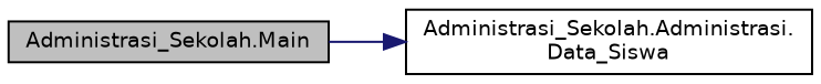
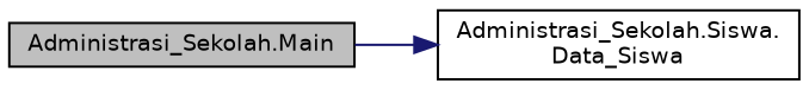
  digraph {
    rankdir=LR
    node [color=black fontname=Helvetica fontsize=10 shape=record style=filled]
    n1 [fillcolor=grey75 fontcolor=black height=0.2 label="Administrasi_Sekolah.Main" width=0.4]
-   n2 [fillcolor=white height=0.2 label="Administrasi_Sekolah.Administrasi.\lData_Siswa" width=0.4]
+   n2 [fillcolor=white height=0.2 label="Administrasi_Sekolah.Siswa.\lData_Siswa" width=0.4]
    n1 -> n2 [color=midnightblue fontname=Helvetica fontsize=10 labelfontname=Helvetica labelfontsize=10 style=solid]
  }
